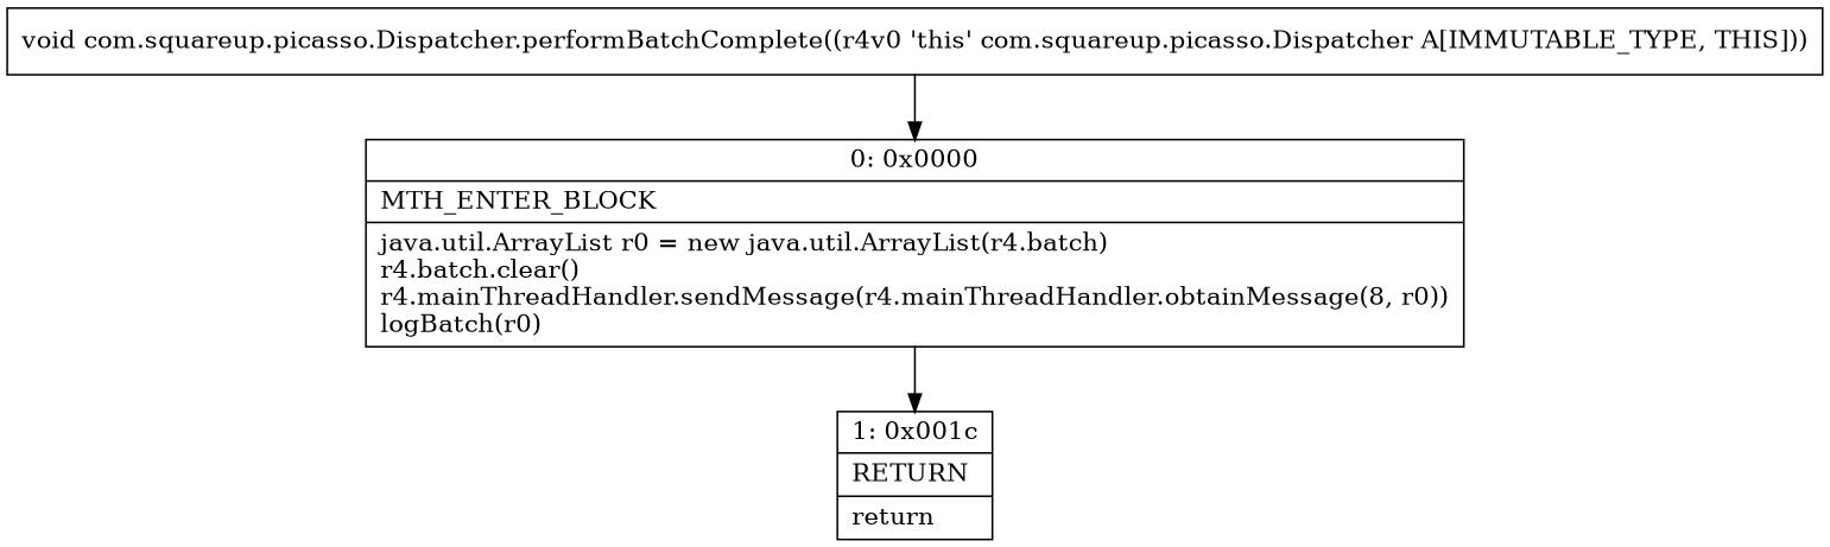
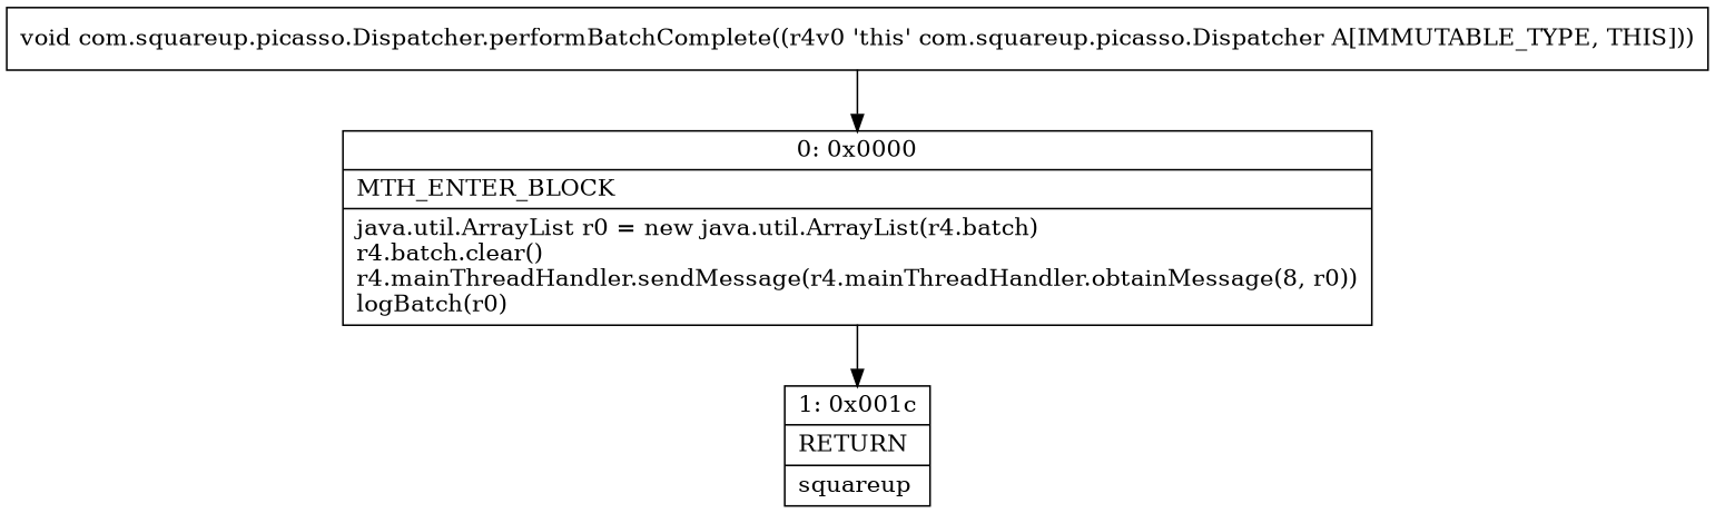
  digraph {
    node [shape=record]
    n1 [label="{0\:\ 0x0000|MTH_ENTER_BLOCK\l|java.util.ArrayList r0 = new java.util.ArrayList(r4.batch)\lr4.batch.clear()\lr4.mainThreadHandler.sendMessage(r4.mainThreadHandler.obtainMessage(8, r0))\llogBatch(r0)\l}"]
-   n2 [label="{1\:\ 0x001c|RETURN\l|return\l}"]
+   n2 [label="{1\:\ 0x001c|RETURN\l|squareup\l}"]
    n3 [label="{void com.squareup.picasso.Dispatcher.performBatchComplete((r4v0 'this' com.squareup.picasso.Dispatcher A[IMMUTABLE_TYPE, THIS])) }"]
    n1 -> n2
    n3 -> n1
  }
